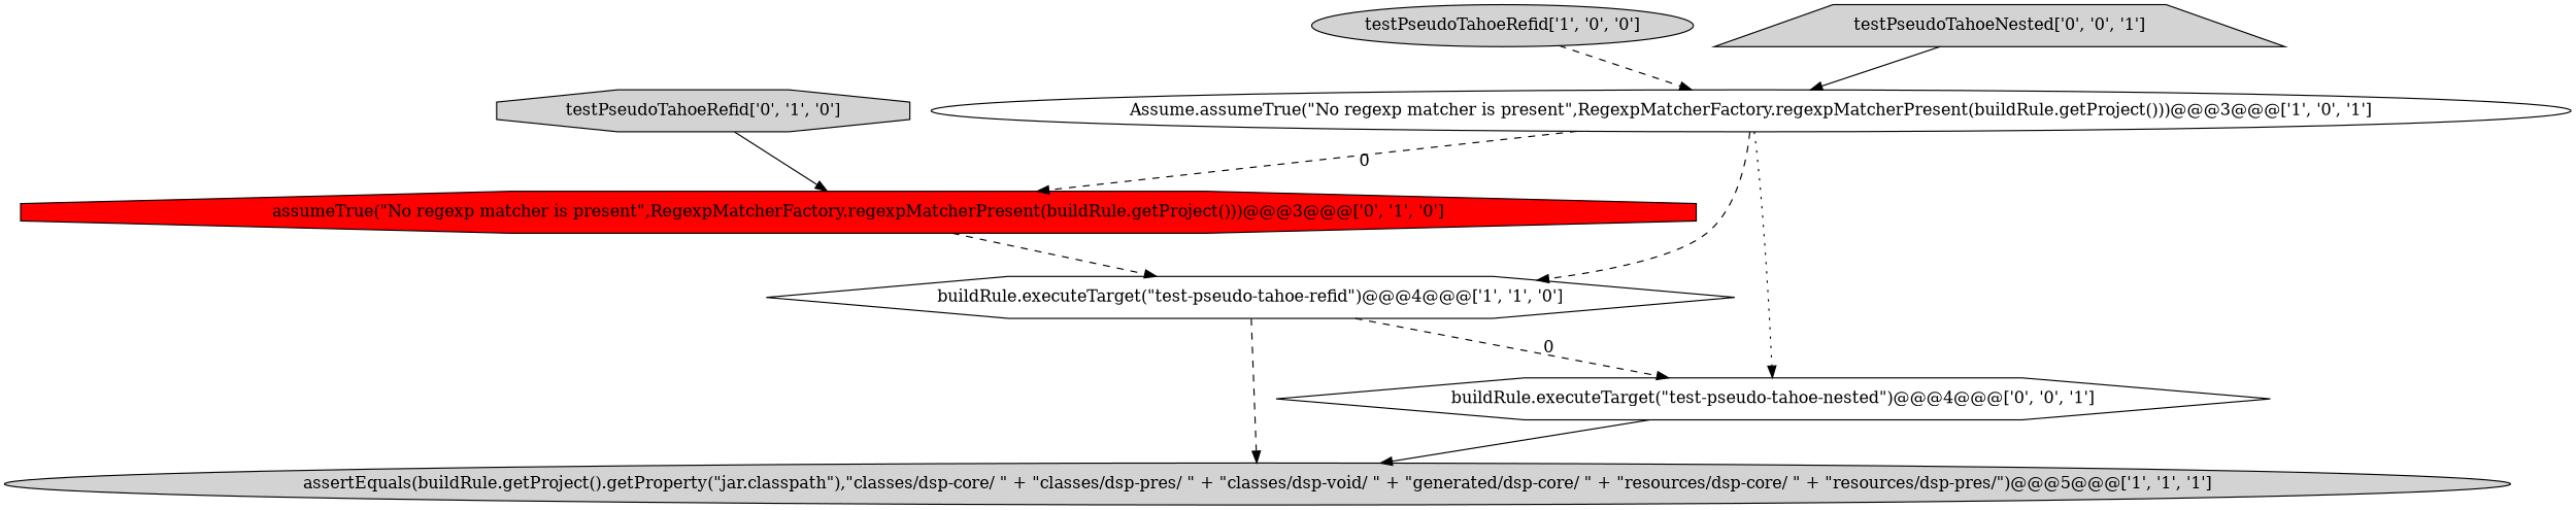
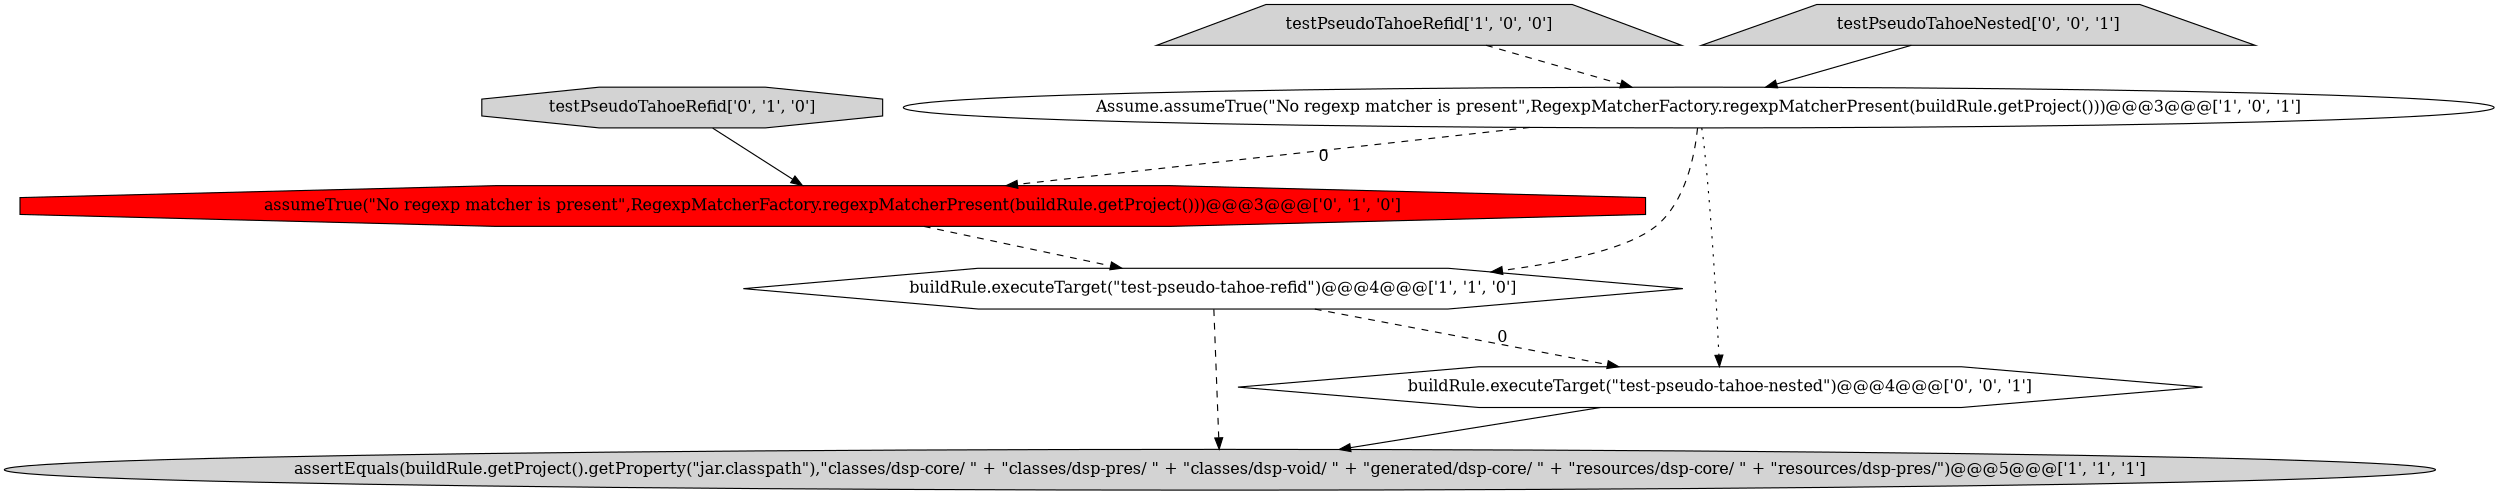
  digraph {
    node [fillcolor=lightgray shape=ellipse style=filled]
    edge [style=dashed]
    n1 [fillcolor=white label="Assume.assumeTrue(\"No regexp matcher is present\",RegexpMatcherFactory.regexpMatcherPresent(buildRule.getProject()))@@@3@@@['1', '0', '1']"]
    n2 [fillcolor=white label="buildRule.executeTarget(\"test-pseudo-tahoe-refid\")@@@4@@@['1', '1', '0']" shape=hexagon]
    n3 [fillcolor=red label="assumeTrue(\"No regexp matcher is present\",RegexpMatcherFactory.regexpMatcherPresent(buildRule.getProject()))@@@3@@@['0', '1', '0']" shape=octagon]
    n4 [fillcolor=white label="buildRule.executeTarget(\"test-pseudo-tahoe-nested\")@@@4@@@['0', '0', '1']" shape=hexagon]
    n5 [label="assertEquals(buildRule.getProject().getProperty(\"jar.classpath\"),\"classes/dsp-core/ \" + \"classes/dsp-pres/ \" + \"classes/dsp-void/ \" + \"generated/dsp-core/ \" + \"resources/dsp-core/ \" + \"resources/dsp-pres/\")@@@5@@@['1', '1', '1']"]
    n6 [label="testPseudoTahoeRefid['0', '1', '0']" shape=octagon]
-   n7 [label="testPseudoTahoeRefid['1', '0', '0']"]
+   n7 [label="testPseudoTahoeRefid['1', '0', '0']" shape=trapezium]
    n8 [label="testPseudoTahoeNested['0', '0', '1']" shape=trapezium]
    n1 -> n2
    n1 -> n3 [label=0]
    n1 -> n4 [style=dotted]
    n2 -> n4 [label=0]
    n2 -> n5
    n3 -> n2
    n4 -> n5 [style=solid]
    n6 -> n3 [style=solid]
    n7 -> n1
    n8 -> n1 [style=solid]
  }
